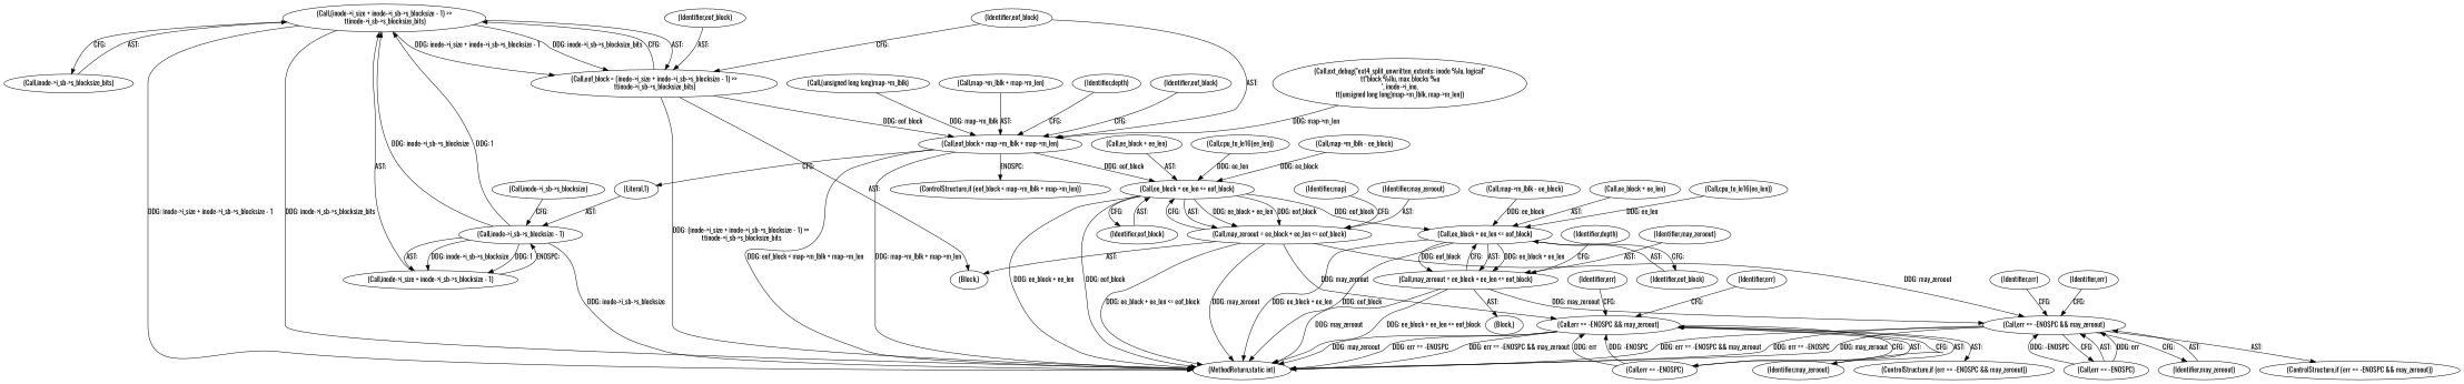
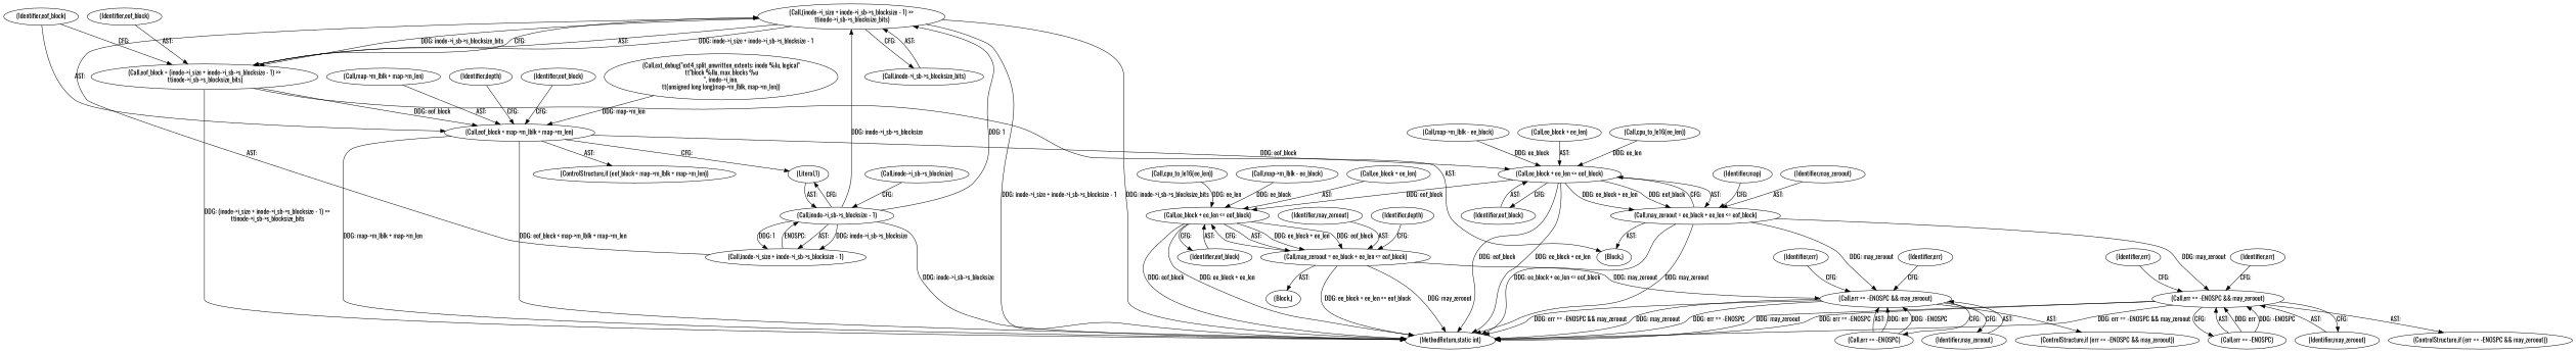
  digraph {
    fontname=Oswald
    node [fontname=Oswald]
    edge [fontname=Oswald]
    n1 [label="(Call,(inode->i_size + inode->i_sb->s_blocksize - 1) >>\n \t\tinode->i_sb->s_blocksize_bits)"]
    n2 [label="(Call,eof_block = (inode->i_size + inode->i_sb->s_blocksize - 1) >>\n \t\tinode->i_sb->s_blocksize_bits)"]
    n3 [label="(Call,inode->i_sb->s_blocksize_bits)"]
    n4 [label="(MethodReturn,static int)"]
    n5 [label="(Call,eof_block < map->m_lblk + map->m_len)"]
    n6 [label="(Block,)"]
    n7 [label="(Call,inode->i_sb->s_blocksize - 1)"]
    n8 [label="(Literal,1)"]
    n9 [label="(Call,inode->i_size + inode->i_sb->s_blocksize - 1)"]
    n10 [label="(Call,ee_block + ee_len <= eof_block)"]
    n11 [label="(ControlStructure,if (eof_block < map->m_lblk + map->m_len))"]
    n12 [label="(Call,may_zeroout = ee_block + ee_len <= eof_block)"]
    n13 [label="(Call,ee_block + ee_len <= eof_block)"]
    n14 [label="(Identifier,eof_block)"]
    n15 [label="(Call,map->m_lblk + map->m_len)"]
    n16 [label="(Call,err == -ENOSPC && may_zeroout)"]
    n17 [label="(Call,err == -ENOSPC && may_zeroout)"]
    n18 [label="(Call,may_zeroout = ee_block + ee_len <= eof_block)"]
    n19 [label="(Identifier,eof_block)"]
    n20 [label="(Call,err == -ENOSPC)"]
    n21 [label="(ControlStructure,if (err == -ENOSPC && may_zeroout))"]
    n22 [label="(Identifier,may_zeroout)"]
    n23 [label="(Call,err == -ENOSPC)"]
    n24 [label="(Identifier,may_zeroout)"]
    n25 [label="(ControlStructure,if (err == -ENOSPC && may_zeroout))"]
    n26 [label="(Block,)"]
    n27 [label="(Call,cpu_to_le16(ee_len))"]
    n28 [label="(Identifier,map)"]
    n29 [label="(Identifier,depth)"]
    n30 [label="(Call,inode->i_sb->s_blocksize)"]
    n31 [label="(Identifier,err)"]
    n32 [label="(Call,map->m_lblk - ee_block)"]
    n33 [label="(Identifier,eof_block)"]
    n34 [label="(Call,ee_block + ee_len)"]
    n35 [label="(Call,map->m_lblk - ee_block)"]
    n36 [label="(Call,ee_block + ee_len)"]
    n37 [label="(Identifier,err)"]
    n38 [label="(Identifier,err)"]
    n39 [label="(Call,cpu_to_le16(ee_len))"]
    n40 [label="(Identifier,depth)"]
    n41 [label="(Identifier,eof_block)"]
    n42 [label="(Identifier,may_zeroout)"]
    n43 [label="(Identifier,err)"]
    n44 [label="(Identifier,may_zeroout)"]
    n45 [label="(Identifier,eof_block)"]
    n46 [label="(Call,ext_debug(\"ext4_split_unwritten_extents: inode %lu, logical\"\n \t\t\"block %llu, max_blocks %u\n\", inode->i_ino,\n\t\t(unsigned long long)map->m_lblk, map->m_len))"]
-   n47 [label="(Call,(unsigned long long)map->m_lblk)"]
    n1 -> n2 [label="AST: "]
    n1 -> n2 [label="DDG: inode->i_size + inode->i_sb->s_blocksize - 1"]
    n1 -> n2 [label="DDG: inode->i_sb->s_blocksize_bits"]
    n1 -> n3 [label="CFG: "]
    n1 -> n4 [label="DDG: inode->i_size + inode->i_sb->s_blocksize - 1"]
    n1 -> n4 [label="DDG: inode->i_sb->s_blocksize_bits"]
    n2 -> n1 [label="CFG: "]
    n2 -> n4 [label="DDG: (inode->i_size + inode->i_sb->s_blocksize - 1) >>\n \t\tinode->i_sb->s_blocksize_bits"]
    n2 -> n5 [label="DDG: eof_block"]
    n2 -> n6 [label="AST: "]
    n3 -> n1 [label="AST: "]
    n5 -> n4 [label="DDG: eof_block < map->m_lblk + map->m_len"]
    n5 -> n4 [label="DDG: map->m_lblk + map->m_len"]
    n5 -> n8 [label="CFG: "]
    n5 -> n10 [label="DDG: eof_block"]
-   n5 -> n11 [label="ENOSPC: "]
+   n5 -> n11 [label="AST: "]
    n7 -> n1 [label="DDG: inode->i_sb->s_blocksize"]
    n7 -> n1 [label="DDG: 1"]
    n7 -> n4 [label="DDG: inode->i_sb->s_blocksize"]
+   n7 -> n8 [label="CFG: "]
    n7 -> n9 [label="AST: "]
    n7 -> n9 [label="DDG: inode->i_sb->s_blocksize"]
    n7 -> n9 [label="DDG: 1"]
    n8 -> n7 [label="AST: "]
    n9 -> n1 [label="AST: "]
    n9 -> n7 [label="ENOSPC: "]
    n10 -> n4 [label="DDG: ee_block + ee_len"]
    n10 -> n4 [label="DDG: eof_block"]
    n10 -> n12 [label="AST: "]
    n10 -> n12 [label="DDG: ee_block + ee_len"]
    n10 -> n12 [label="DDG: eof_block"]
    n10 -> n13 [label="DDG: eof_block"]
    n10 -> n14 [label="CFG: "]
    n12 -> n4 [label="DDG: ee_block + ee_len <= eof_block"]
    n12 -> n4 [label="DDG: may_zeroout"]
    n12 -> n6 [label="AST: "]
    n12 -> n10 [label="CFG: "]
    n12 -> n16 [label="DDG: may_zeroout"]
    n12 -> n17 [label="DDG: may_zeroout"]
    n13 -> n4 [label="DDG: ee_block + ee_len"]
    n13 -> n4 [label="DDG: eof_block"]
    n13 -> n18 [label="AST: "]
    n13 -> n18 [label="DDG: ee_block + ee_len"]
    n13 -> n18 [label="DDG: eof_block"]
    n13 -> n19 [label="CFG: "]
    n14 -> n10 [label="AST: "]
    n15 -> n5 [label="AST: "]
    n16 -> n4 [label="DDG: may_zeroout"]
    n16 -> n4 [label="DDG: err == -ENOSPC"]
    n16 -> n4 [label="DDG: err == -ENOSPC && may_zeroout"]
    n16 -> n20 [label="CFG: "]
    n16 -> n21 [label="AST: "]
    n16 -> n22 [label="CFG: "]
    n17 -> n4 [label="DDG: err == -ENOSPC && may_zeroout"]
    n17 -> n4 [label="DDG: err == -ENOSPC"]
    n17 -> n4 [label="DDG: may_zeroout"]
    n17 -> n23 [label="CFG: "]
    n17 -> n24 [label="CFG: "]
    n17 -> n25 [label="AST: "]
    n18 -> n4 [label="DDG: ee_block + ee_len <= eof_block"]
    n18 -> n4 [label="DDG: may_zeroout"]
    n18 -> n13 [label="CFG: "]
    n18 -> n17 [label="DDG: may_zeroout"]
    n18 -> n26 [label="AST: "]
    n19 -> n13 [label="AST: "]
    n20 -> n16 [label="AST: "]
    n20 -> n16 [label="DDG: err"]
    n20 -> n16 [label="DDG: -ENOSPC"]
    n22 -> n16 [label="AST: "]
    n23 -> n17 [label="AST: "]
    n23 -> n17 [label="DDG: err"]
    n23 -> n17 [label="DDG: -ENOSPC"]
    n24 -> n17 [label="AST: "]
    n27 -> n10 [label="DDG: ee_len"]
    n28 -> n12 [label="CFG: "]
    n29 -> n5 [label="CFG: "]
    n30 -> n7 [label="CFG: "]
    n31 -> n16 [label="CFG: "]
    n32 -> n13 [label="DDG: ee_block"]
    n33 -> n2 [label="AST: "]
    n34 -> n13 [label="AST: "]
    n35 -> n10 [label="DDG: ee_block"]
    n36 -> n10 [label="AST: "]
    n37 -> n16 [label="CFG: "]
    n38 -> n17 [label="CFG: "]
    n39 -> n13 [label="DDG: ee_len"]
    n40 -> n18 [label="CFG: "]
    n41 -> n5 [label="CFG: "]
    n42 -> n12 [label="AST: "]
    n43 -> n17 [label="CFG: "]
    n44 -> n18 [label="AST: "]
    n45 -> n2 [label="CFG: "]
    n45 -> n5 [label="AST: "]
    n46 -> n5 [label="DDG: map->m_len"]
-   n47 -> n5 [label="DDG: map->m_lblk"]
  }
